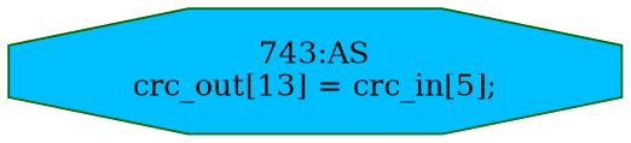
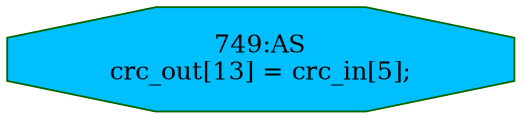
  strict digraph {
-   n1 [ast="<pyverilog.vparser.ast.Assign object at 0x7f55d3d0a7d0>" def_var="['crc_out']" fillcolor=deepskyblue label="743:AS\ncrc_out[13] = crc_in[5];" statements="[]" style=filled typ=Assign use_var="['crc_in']" color=darkgreen shape=octagon]
+   n1 [ast="<pyverilog.vparser.ast.Assign object at 0x7f55d3d0a7d0>" def_var="['crc_out']" fillcolor=deepskyblue label="749:AS\ncrc_out[13] = crc_in[5];" statements="[]" style=filled typ=Assign use_var="['crc_in']" color=darkgreen shape=octagon]
  }
